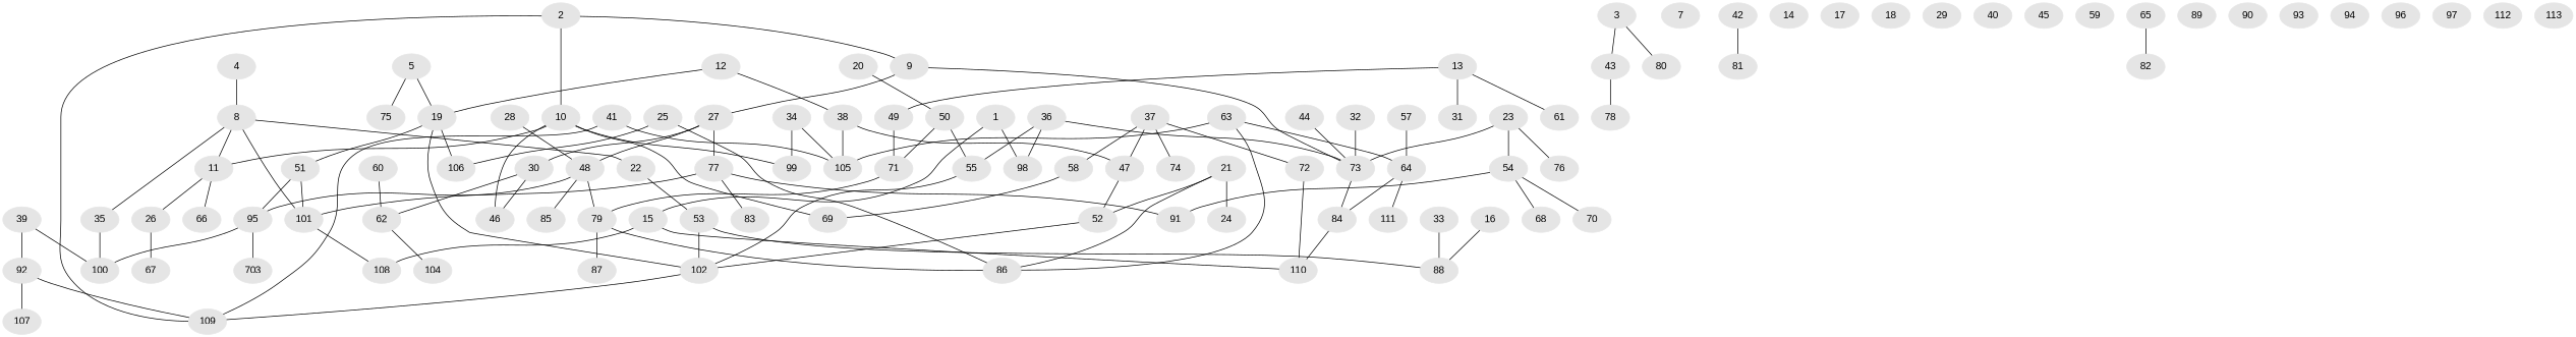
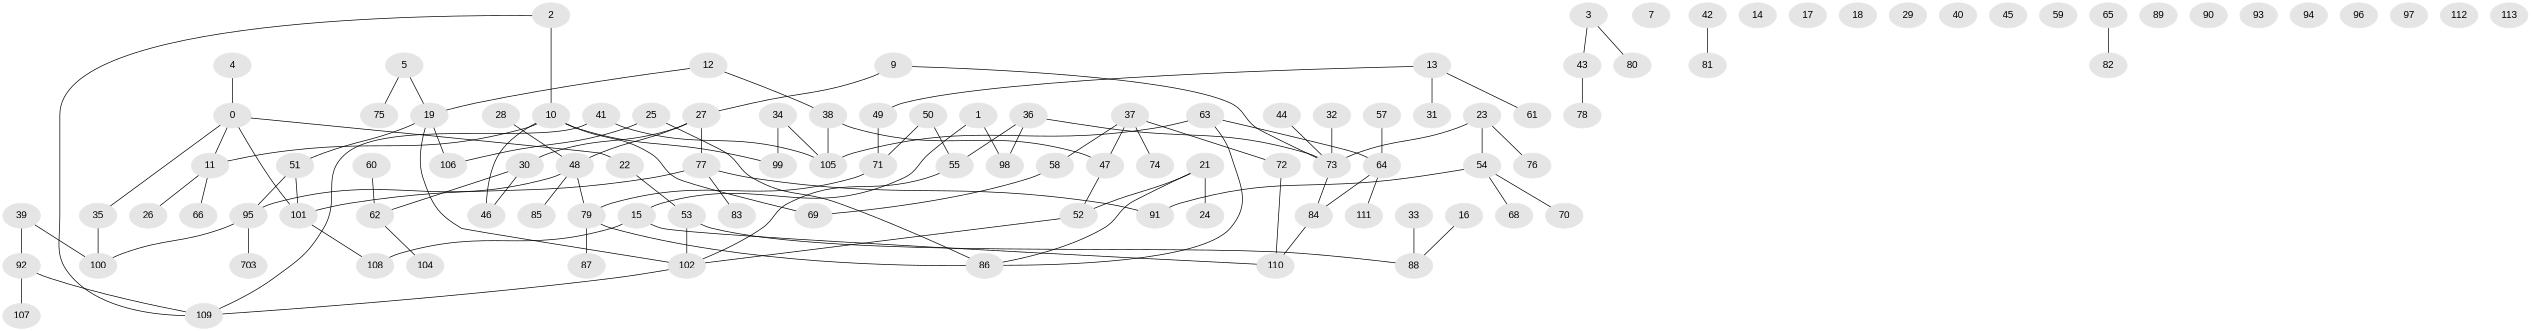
  graph {
    fontname="Liberation Sans"
    node [color=gray90 fontname="Liberation Sans" style=filled]
    edge [fontname="Liberation Sans"]
    1
    15
    98
    108
    110
    2
    9
    10
    109
    27
    73
    11
    46
    69
    99
    3
    43
    80
    78
    4
-   8
+   8 [label=0]
    22
    35
    101
    5
    19
    75
    51
    102
    106
    12
    38
    7
    26
    66
    53
    100
    30
    48
    77
    84
-   67
    42
    81
    105
    47
    13
    31
    49
    61
    71
    14
    16
    88
    17
    18
    95
-   20
    50
    55
    21
    24
    52
    86
    23
    54
    76
    68
    70
    91
    25
    62
    79
    85
    83
    28
    29
    104
    32
    33
    34
    36
    37
    58
    72
    74
    39
    92
    107
    40
    41
    44
    45
    87
    n95 [label=703]
    57
    64
    111
    59
    60
    63
    65
    82
    89
    90
    93
    94
    96
    97
    112
    113
    1 -- 15
    1 -- 98
    15 -- 108
    15 -- 110
-   2 -- 9
    2 -- 10
    2 -- 109
    9 -- 27
    9 -- 73
    10 -- 11
    10 -- 46
    10 -- 69
    10 -- 99
    27 -- 30
    27 -- 48
    27 -- 77
    73 -- 84
    11 -- 26
    11 -- 66
    3 -- 43
    3 -- 80
    43 -- 78
    4 -- 8
    8 -- 11
    8 -- 22
    8 -- 35
    8 -- 101
    22 -- 53
    35 -- 100
    101 -- 108
    5 -- 19
    5 -- 75
    19 -- 51
    19 -- 102
    19 -- 106
    51 -- 101
    51 -- 95
    102 -- 109
    12 -- 19
    12 -- 38
    38 -- 105
    38 -- 47
-   26 -- 67
    53 -- 102
    53 -- 88
    30 -- 46
    30 -- 62
    48 -- 95
    48 -- 79
    48 -- 85
    77 -- 101
    77 -- 91
    77 -- 83
    84 -- 110
    42 -- 81
    47 -- 52
    13 -- 31
    13 -- 49
    13 -- 61
    49 -- 71
    71 -- 79
    16 -- 88
    95 -- 100
    95 -- n95
-   20 -- 50
    50 -- 71
    50 -- 55
    55 -- 102
    21 -- 24
    21 -- 52
    21 -- 86
    52 -- 102
    23 -- 73
    23 -- 54
    23 -- 76
    54 -- 68
    54 -- 70
    54 -- 91
    25 -- 106
    25 -- 86
    62 -- 104
    79 -- 86
    79 -- 87
    28 -- 48
    32 -- 73
    33 -- 88
    34 -- 99
    34 -- 105
    36 -- 98
    36 -- 73
    36 -- 55
    37 -- 47
    37 -- 58
    37 -- 72
    37 -- 74
    58 -- 69
    72 -- 110
    39 -- 100
    39 -- 92
    92 -- 109
    92 -- 107
    41 -- 109
    41 -- 105
    44 -- 73
    57 -- 64
    64 -- 84
    64 -- 111
    60 -- 62
    63 -- 105
    63 -- 86
    63 -- 64
    65 -- 82
  }
